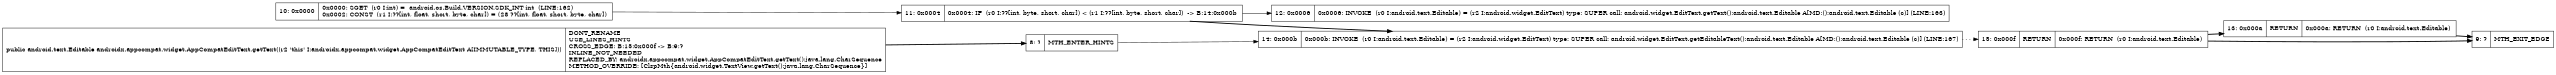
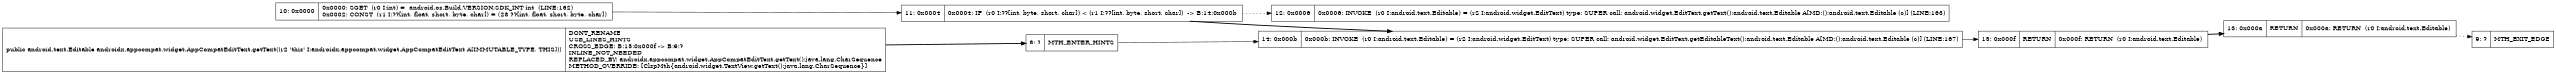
  digraph {
    rankdir=LR
    node [shape=record]
    edge [style=bold]
    n1 [label="{8\:\ ?|MTH_ENTER_HINTS\l}"]
    n2 [label="{14\:\ 0x000b|0x000b: INVOKE  (r0 I:android.text.Editable) = (r2 I:android.widget.EditText) type: SUPER call: android.widget.EditText.getEditableText():android.text.Editable A[MD:():android.text.Editable (c)] (LINE:167)\l}"]
    n3 [label="{10\:\ 0x0000|0x0000: SGET  (r0 I:int) =  android.os.Build.VERSION.SDK_INT int  (LINE:162)\l0x0002: CONST  (r1 I:??[int, float, short, byte, char]) = (28 ??[int, float, short, byte, char]) \l}"]
    n4 [label="{11\:\ 0x0004|0x0004: IF  (r0 I:??[int, byte, short, char]) \< (r1 I:??[int, byte, short, char])  \-\> B:14:0x000b \l}"]
    n5 [label="{12\:\ 0x0006|0x0006: INVOKE  (r0 I:android.text.Editable) = (r2 I:android.widget.EditText) type: SUPER call: android.widget.EditText.getText():android.text.Editable A[MD:():android.text.Editable (c)] (LINE:163)\l}"]
    n6 [label="{15\:\ 0x000f|RETURN\l|0x000f: RETURN  (r0 I:android.text.Editable) \l}"]
    n7 [label="{13\:\ 0x000a|RETURN\l|0x000a: RETURN  (r0 I:android.text.Editable) \l}"]
    n8 [label="{9\:\ ?|MTH_EXIT_EDGE\l}"]
    n9 [label="{public android.text.Editable androidx.appcompat.widget.AppCompatEditText.getText((r2 'this' I:androidx.appcompat.widget.AppCompatEditText A[IMMUTABLE_TYPE, THIS]))  | DONT_RENAME\lUSE_LINES_HINTS\lCROSS_EDGE: B:15:0x000f \-\> B:9:?\lINLINE_NOT_NEEDED\lREPLACED_BY: androidx.appcompat.widget.AppCompatEditText.getText():java.lang.CharSequence\lMETHOD_OVERRIDE: [ClspMth\{android.widget.TextView.getText():java.lang.CharSequence\}]\l}"]
    n1 -> n2 [style=solid]
-   n2 -> n6 [style=dotted]
+   n2 -> n6 [style=solid]
    n3 -> n4 [style=solid]
    n4 -> n2
-   n4 -> n5 [style=solid]
+   n4 -> n5 [style=dotted]
    n6 -> n7
-   n6 -> n8
-   n7 -> n8
+   n7 -> n8 [style=dotted]
    n9 -> n1
  }
